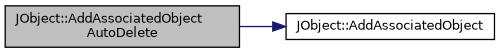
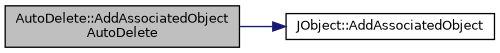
  digraph {
    rankdir=LR
    node [color=black fontname=Helvetica fontsize=10 shape=record style=filled]
-   n1 [fillcolor=grey75 fontcolor=black height=0.2 label="JObject::AddAssociatedObject\lAutoDelete" width=0.4]
+   n1 [fillcolor=grey75 fontcolor=black height=0.2 label="AutoDelete::AddAssociatedObject\lAutoDelete" width=0.4]
    n2 [fillcolor=white height=0.2 label="JObject::AddAssociatedObject" width=0.4]
    n1 -> n2 [color=midnightblue fontname=Helvetica fontsize=10 labelfontname=Helvetica labelfontsize=10 style=solid]
  }
